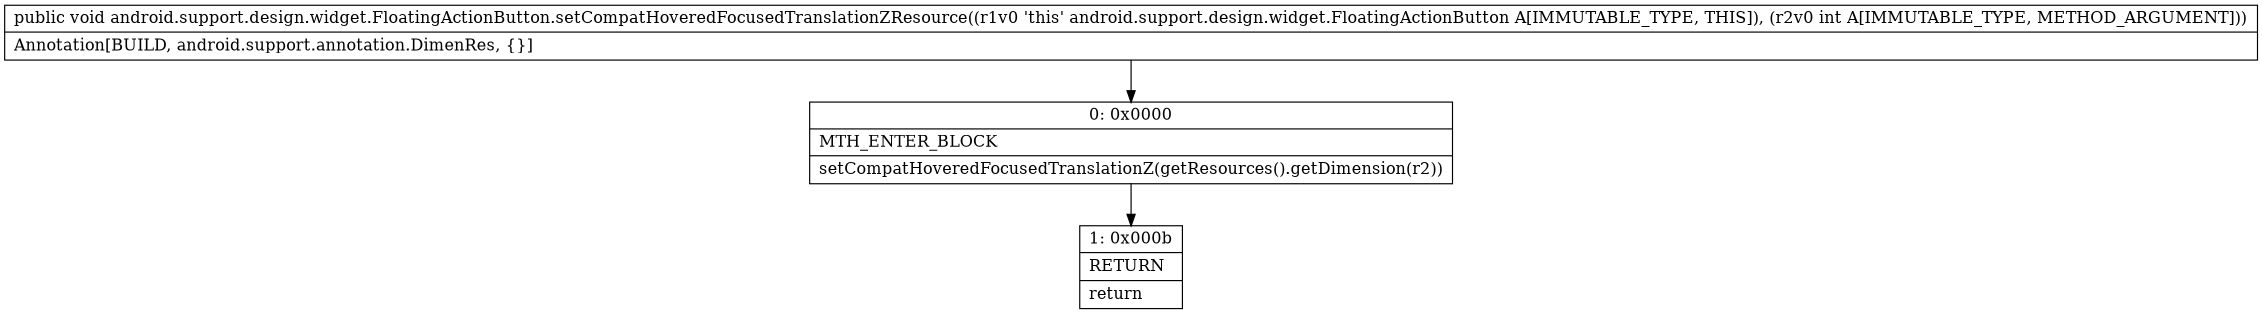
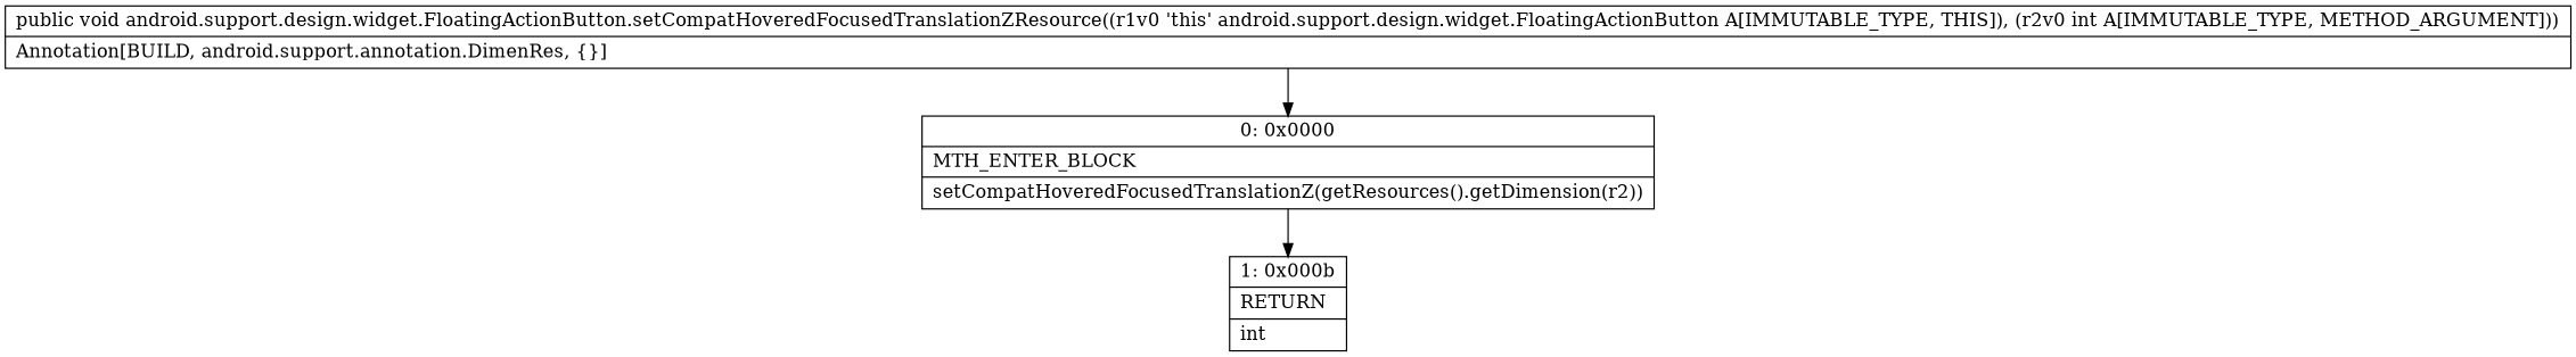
  digraph {
    node [shape=record]
    n1 [label="{0\:\ 0x0000|MTH_ENTER_BLOCK\l|setCompatHoveredFocusedTranslationZ(getResources().getDimension(r2))\l}"]
-   n2 [label="{1\:\ 0x000b|RETURN\l|return\l}"]
+   n2 [label="{1\:\ 0x000b|RETURN\l|int\l}"]
    n3 [label="{public void android.support.design.widget.FloatingActionButton.setCompatHoveredFocusedTranslationZResource((r1v0 'this' android.support.design.widget.FloatingActionButton A[IMMUTABLE_TYPE, THIS]), (r2v0 int A[IMMUTABLE_TYPE, METHOD_ARGUMENT]))  | Annotation[BUILD, android.support.annotation.DimenRes, \{\}]\l}"]
    n1 -> n2
    n3 -> n1
  }
